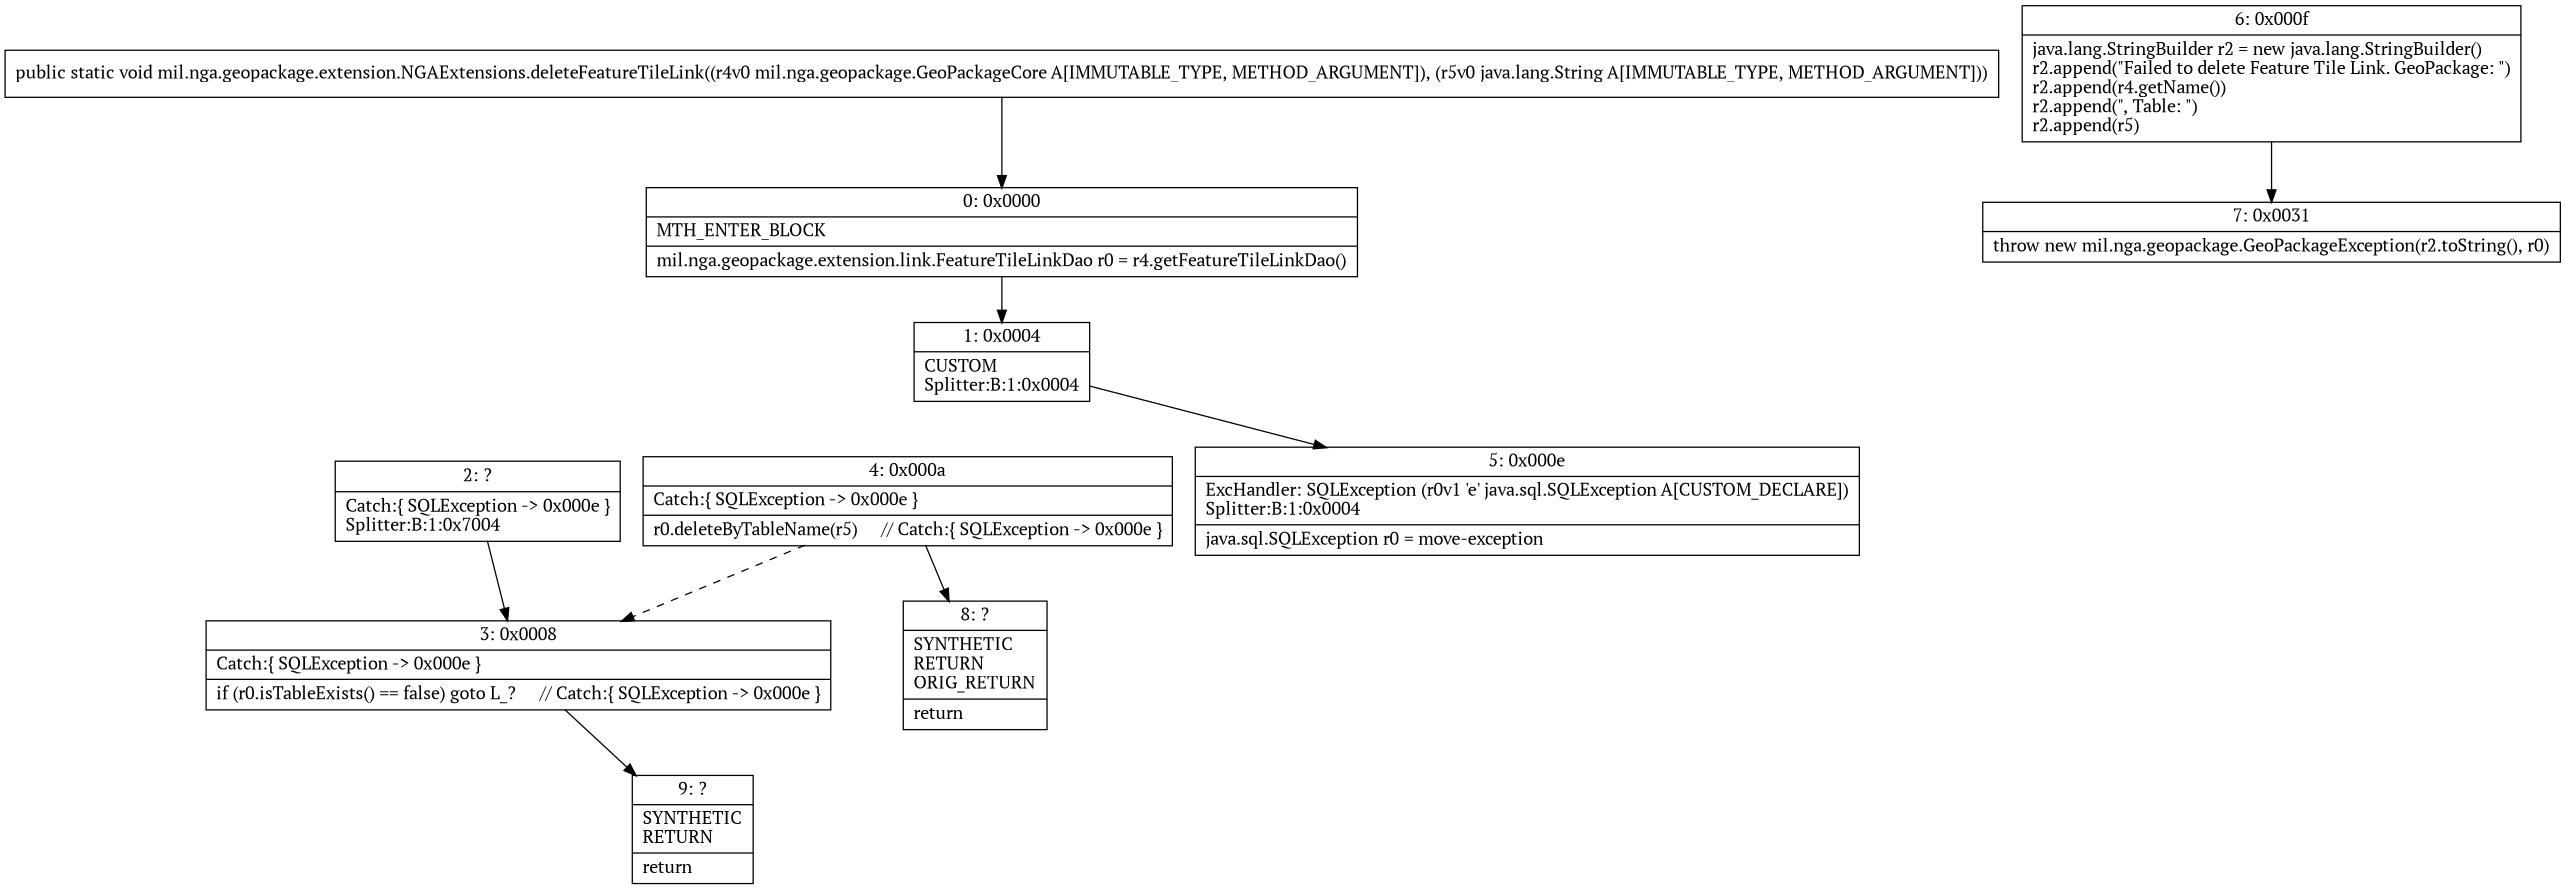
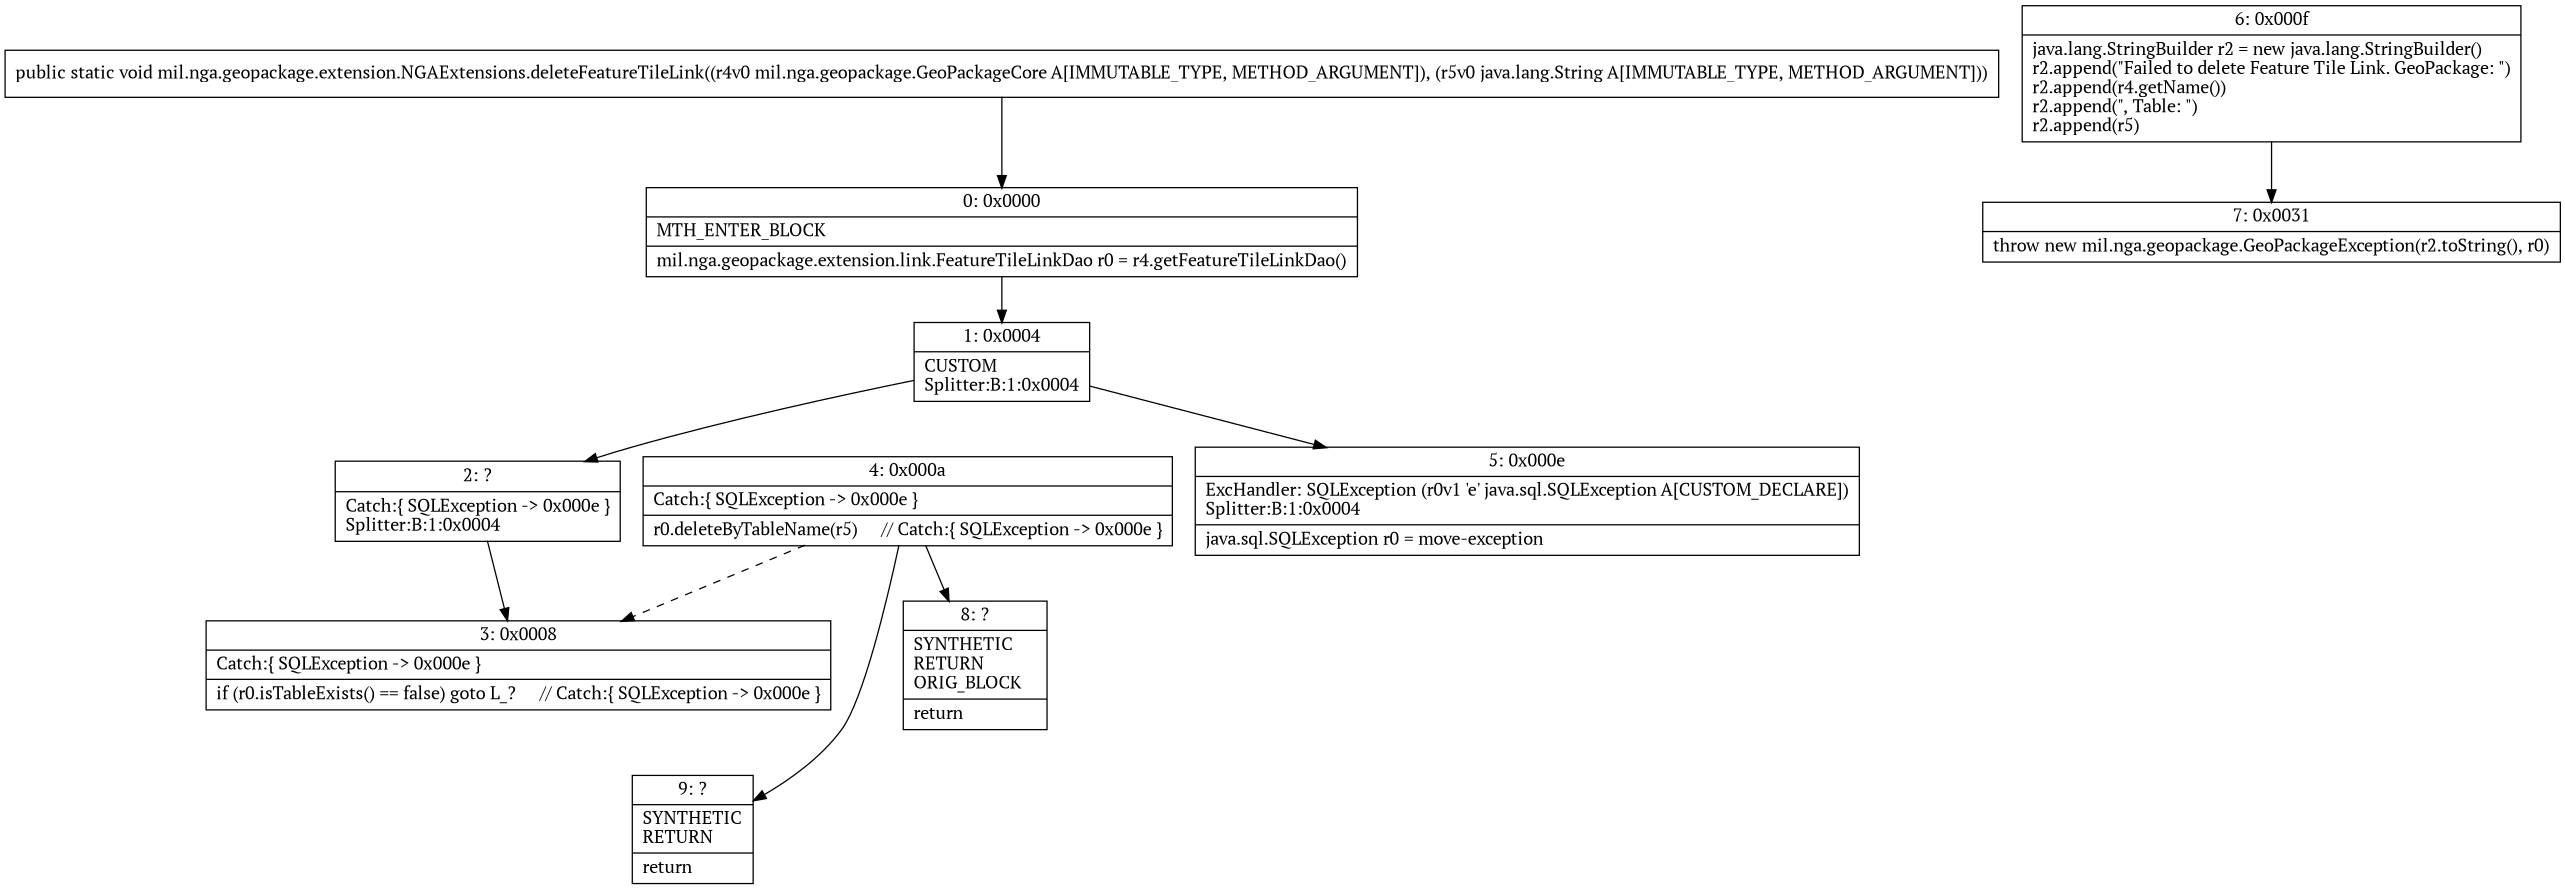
  digraph {
    fontname="PT Serif"
    node [fontname="PT Serif" shape=record]
    edge [fontname="PT Serif"]
    n1 [label="{0\:\ 0x0000|MTH_ENTER_BLOCK\l|mil.nga.geopackage.extension.link.FeatureTileLinkDao r0 = r4.getFeatureTileLinkDao()\l}"]
    n2 [label="{1\:\ 0x0004|CUSTOM\lSplitter:B:1:0x0004\l}"]
-   n3 [label="{2\:\ ?|Catch:\{ SQLException \-\> 0x000e \}\lSplitter:B:1:0x7004\l}"]
+   n3 [label="{2\:\ ?|Catch:\{ SQLException \-\> 0x000e \}\lSplitter:B:1:0x0004\l}"]
    n4 [label="{5\:\ 0x000e|ExcHandler: SQLException (r0v1 'e' java.sql.SQLException A[CUSTOM_DECLARE])\lSplitter:B:1:0x0004\l|java.sql.SQLException r0 = move\-exception\l}"]
    n5 [label="{3\:\ 0x0008|Catch:\{ SQLException \-\> 0x000e \}\l|if (r0.isTableExists() == false) goto L_?     \/\/ Catch:\{ SQLException \-\> 0x000e \}\l}"]
    n6 [label="{9\:\ ?|SYNTHETIC\lRETURN\l|return\l}"]
    n7 [label="{4\:\ 0x000a|Catch:\{ SQLException \-\> 0x000e \}\l|r0.deleteByTableName(r5)     \/\/ Catch:\{ SQLException \-\> 0x000e \}\l}"]
-   n8 [label="{8\:\ ?|SYNTHETIC\lRETURN\lORIG_RETURN\l|return\l}"]
+   n8 [label="{8\:\ ?|SYNTHETIC\lRETURN\lORIG_BLOCK\l|return\l}"]
    n9 [label="{6\:\ 0x000f|java.lang.StringBuilder r2 = new java.lang.StringBuilder()\lr2.append(\"Failed to delete Feature Tile Link. GeoPackage: \")\lr2.append(r4.getName())\lr2.append(\", Table: \")\lr2.append(r5)\l}"]
    n10 [label="{7\:\ 0x0031|throw new mil.nga.geopackage.GeoPackageException(r2.toString(), r0)\l}"]
    n11 [label="{public static void mil.nga.geopackage.extension.NGAExtensions.deleteFeatureTileLink((r4v0 mil.nga.geopackage.GeoPackageCore A[IMMUTABLE_TYPE, METHOD_ARGUMENT]), (r5v0 java.lang.String A[IMMUTABLE_TYPE, METHOD_ARGUMENT])) }"]
    n1 -> n2
+   n2 -> n3
    n2 -> n4
    n3 -> n5
-   n5 -> n6
+   n7 -> n6
    n7 -> n5 [style=dashed]
    n7 -> n8
    n9 -> n10
    n11 -> n1
  }
